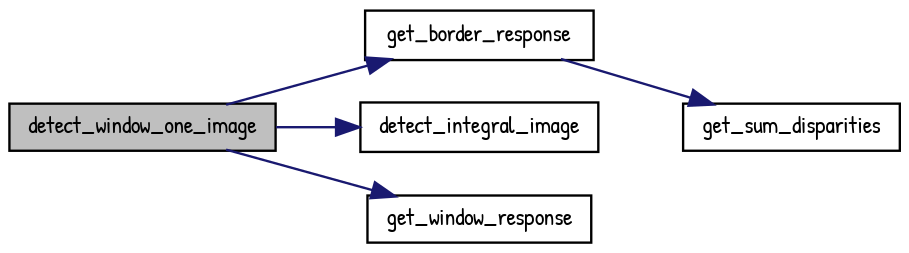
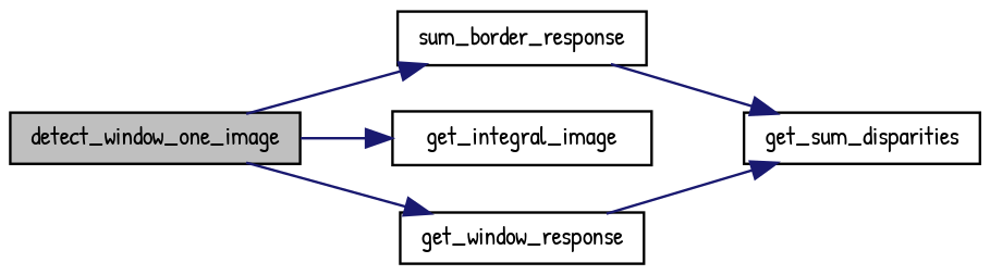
  digraph {
    fontname="Patrick Hand"
    rankdir=LR
    node [color=black fillcolor=white fontname="Patrick Hand" fontsize=10 shape=record style=filled]
    edge [color=midnightblue fontname="Patrick Hand" fontsize=10 labelfontname=FreeSans labelfontsize=10 style=solid]
    n1 [fillcolor=grey75 fontcolor=black height=0.2 label=detect_window_one_image width=0.4]
-   n2 [height=0.2 label=get_border_response width=0.4]
-   n3 [height=0.2 label=detect_integral_image width=0.4]
+   n2 [height=0.2 label=sum_border_response width=0.4]
+   n3 [height=0.2 label=get_integral_image width=0.4]
    n4 [height=0.2 label=get_window_response width=0.4]
    n5 [height=0.2 label=get_sum_disparities width=0.4]
    n1 -> n2
    n1 -> n3
    n1 -> n4
    n2 -> n5
+   n4 -> n5
  }
